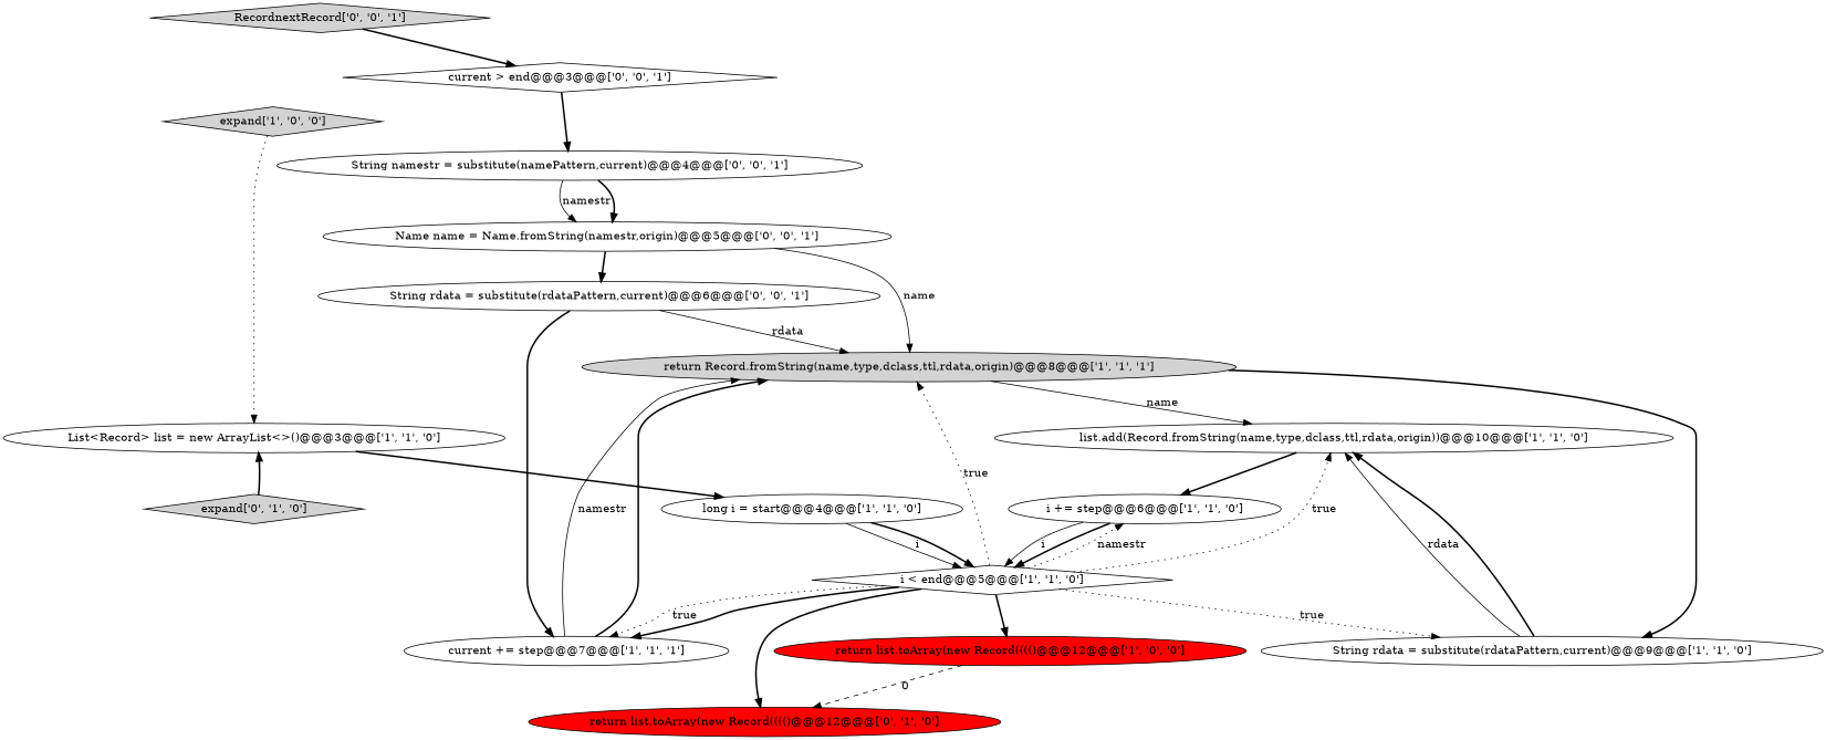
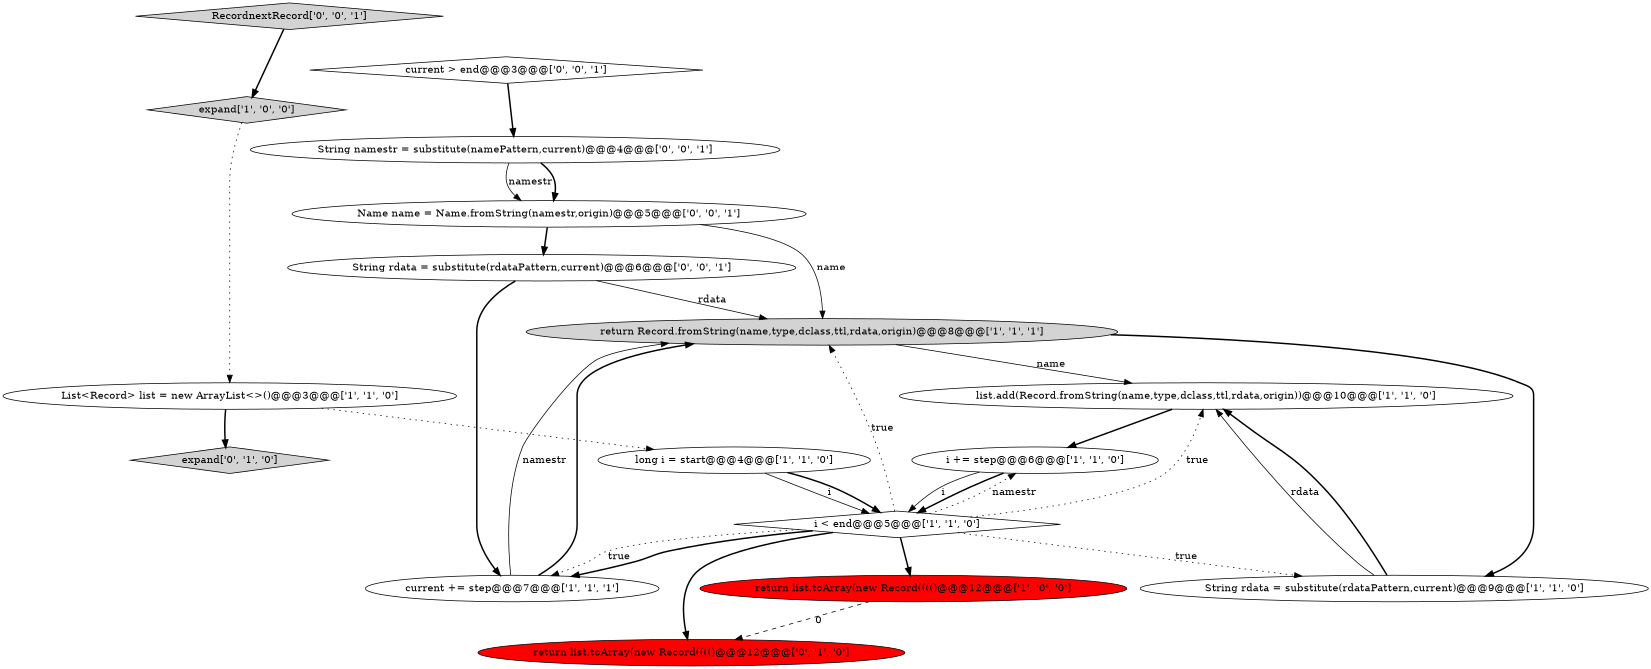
  digraph {
    node [fillcolor=white shape=ellipse style=filled]
    edge [style=bold]
    n1 [fillcolor=lightgray label="RecordnextRecord['0', '0', '1']" shape=diamond]
    n2 [label="current > end@@@3@@@['0', '0', '1']" shape=diamond]
    n3 [label="String namestr = substitute(namePattern,current)@@@4@@@['0', '0', '1']"]
    n4 [fillcolor=red label="return list.toArray(new Record(((()@@@12@@@['1', '0', '0']"]
    n5 [fillcolor=red label="return list.toArray(new Record(((()@@@12@@@['0', '1', '0']"]
    n6 [label="List<Record> list = new ArrayList<>()@@@3@@@['1', '1', '0']"]
    n7 [label="long i = start@@@4@@@['1', '1', '0']"]
    n8 [label="i < end@@@5@@@['1', '1', '0']" shape=diamond]
    n9 [label="list.add(Record.fromString(name,type,dclass,ttl,rdata,origin))@@@10@@@['1', '1', '0']"]
    n10 [label="i += step@@@6@@@['1', '1', '0']"]
    n11 [fillcolor=lightgray label="expand['0', '1', '0']" shape=diamond]
    n12 [label="Name name = Name.fromString(namestr,origin)@@@5@@@['0', '0', '1']"]
    n13 [fillcolor=lightgray label="return Record.fromString(name,type,dclass,ttl,rdata,origin)@@@8@@@['1', '1', '1']"]
    n14 [label="String rdata = substitute(rdataPattern,current)@@@6@@@['0', '0', '1']"]
    n15 [label="String rdata = substitute(rdataPattern,current)@@@9@@@['1', '1', '0']"]
    n16 [label="current += step@@@7@@@['1', '1', '1']"]
    n17 [fillcolor=lightgray label="expand['1', '0', '0']" shape=diamond]
-   n1 -> n2
+   n1 -> n17
    n2 -> n3
    n3 -> n12 [label=namestr style=solid]
    n3 -> n12
    n4 -> n5 [label=0 style=dashed]
-   n6 -> n7
+   n6 -> n7 [style=dotted]
    n7 -> n8 [label=i style=solid]
    n7 -> n8
    n8 -> n4
    n8 -> n5
    n8 -> n9 [label=true style=dotted]
    n8 -> n10 [label=namestr style=dotted]
    n8 -> n13 [label=true style=dotted]
    n8 -> n15 [label=true style=dotted]
    n8 -> n16
    n8 -> n16 [label=true style=dotted]
    n9 -> n10
    n10 -> n8
    n10 -> n8 [label=i style=solid]
-   n11 -> n6
+   n6 -> n11
    n12 -> n13 [label=name style=solid]
    n12 -> n14
    n13 -> n9 [label=name style=solid]
    n13 -> n15
    n14 -> n13 [label=rdata style=solid]
    n14 -> n16
    n15 -> n9 [label=rdata style=solid]
    n15 -> n9
    n16 -> n13
    n16 -> n13 [label=namestr style=solid]
    n17 -> n6 [style=dotted]
  }
